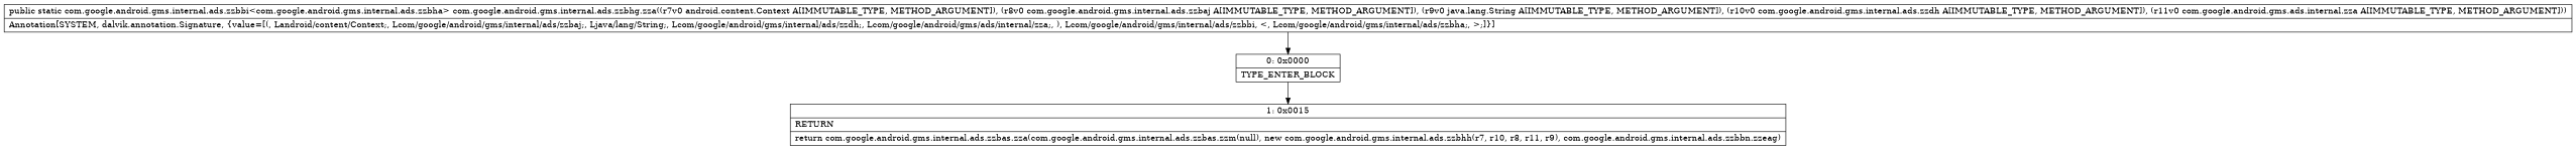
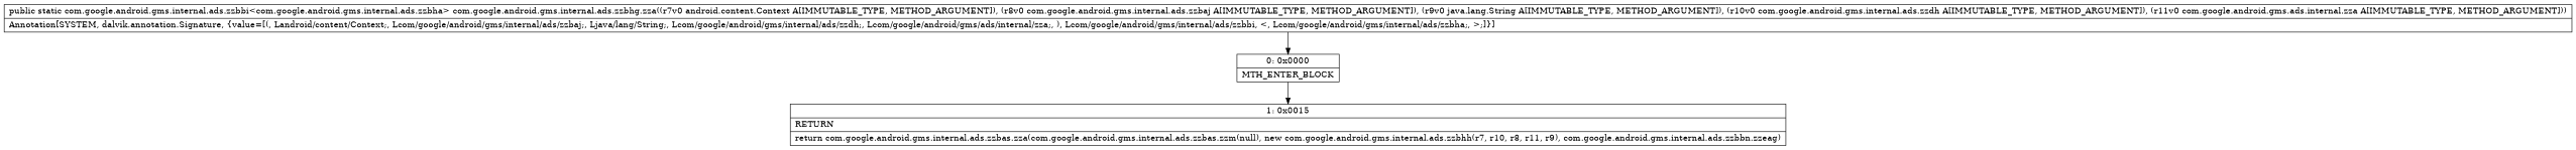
  digraph {
    node [shape=record]
-   n1 [label="{0\:\ 0x0000|TYPE_ENTER_BLOCK\l}"]
+   n1 [label="{0\:\ 0x0000|MTH_ENTER_BLOCK\l}"]
    n2 [label="{1\:\ 0x0015|RETURN\l|return com.google.android.gms.internal.ads.zzbas.zza(com.google.android.gms.internal.ads.zzbas.zzm(null), new com.google.android.gms.internal.ads.zzbhh(r7, r10, r8, r11, r9), com.google.android.gms.internal.ads.zzbbn.zzeag)\l}"]
    n3 [label="{public static com.google.android.gms.internal.ads.zzbbi\<com.google.android.gms.internal.ads.zzbha\> com.google.android.gms.internal.ads.zzbhg.zza((r7v0 android.content.Context A[IMMUTABLE_TYPE, METHOD_ARGUMENT]), (r8v0 com.google.android.gms.internal.ads.zzbaj A[IMMUTABLE_TYPE, METHOD_ARGUMENT]), (r9v0 java.lang.String A[IMMUTABLE_TYPE, METHOD_ARGUMENT]), (r10v0 com.google.android.gms.internal.ads.zzdh A[IMMUTABLE_TYPE, METHOD_ARGUMENT]), (r11v0 com.google.android.gms.ads.internal.zza A[IMMUTABLE_TYPE, METHOD_ARGUMENT]))  | Annotation[SYSTEM, dalvik.annotation.Signature, \{value=[(, Landroid\/content\/Context;, Lcom\/google\/android\/gms\/internal\/ads\/zzbaj;, Ljava\/lang\/String;, Lcom\/google\/android\/gms\/internal\/ads\/zzdh;, Lcom\/google\/android\/gms\/ads\/internal\/zza;, ), Lcom\/google\/android\/gms\/internal\/ads\/zzbbi, \<, Lcom\/google\/android\/gms\/internal\/ads\/zzbha;, \>;]\}]\l}"]
    n1 -> n2
    n3 -> n1
  }
